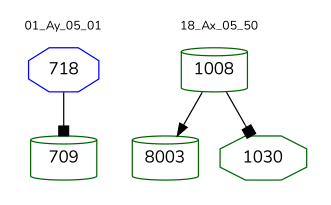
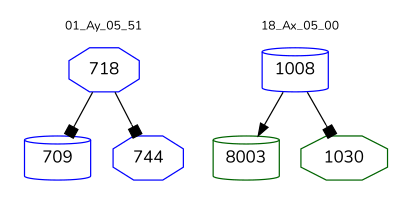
  digraph {
    fontname=Nunito
    node [color=blue fontname=Nunito shape=octagon]
    edge [arrowhead=box color=black fontname=Nunito]
    n1 [label=718]
-   n2 [color=darkgreen label=709 shape=cylinder]
-   n4 [color=darkgreen label=1008 shape=cylinder]
+   n2 [label=709 shape=cylinder]
+   n3 [label=744]
+   n4 [label=1008 shape=cylinder]
    n5 [color=darkgreen label=8003 shape=cylinder]
    n6 [color=darkgreen label=1030]
    subgraph cluster_1 {
      color=white
      fontsize=10
-     label="01_Ay_05_01"
+     label="01_Ay_05_51"
      n1
      n2
+     n3
    }
    subgraph cluster_2 {
      color=white
      fontsize=10
-     label="18_Ax_05_50"
+     label="18_Ax_05_00"
      n4
      n5
      n6
    }
    n1 -> n2
+   n1 -> n3
    n4 -> n5 [arrowhead=normal]
    n4 -> n6
  }
